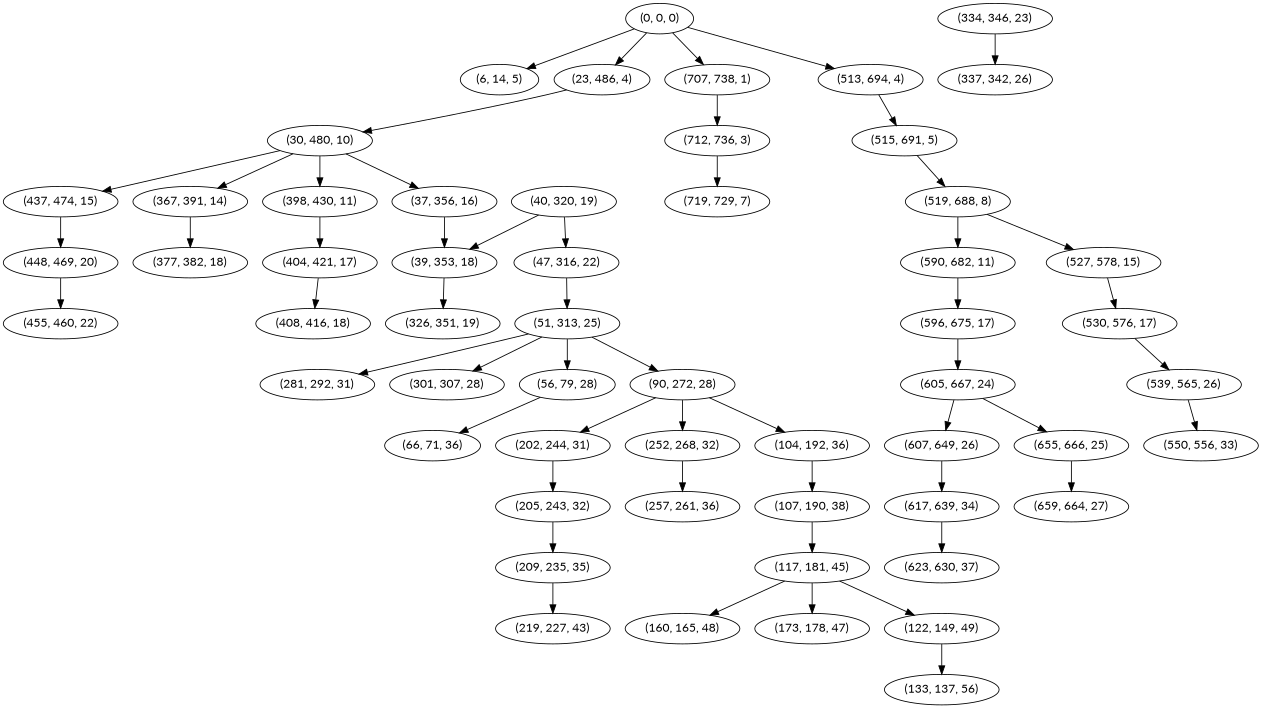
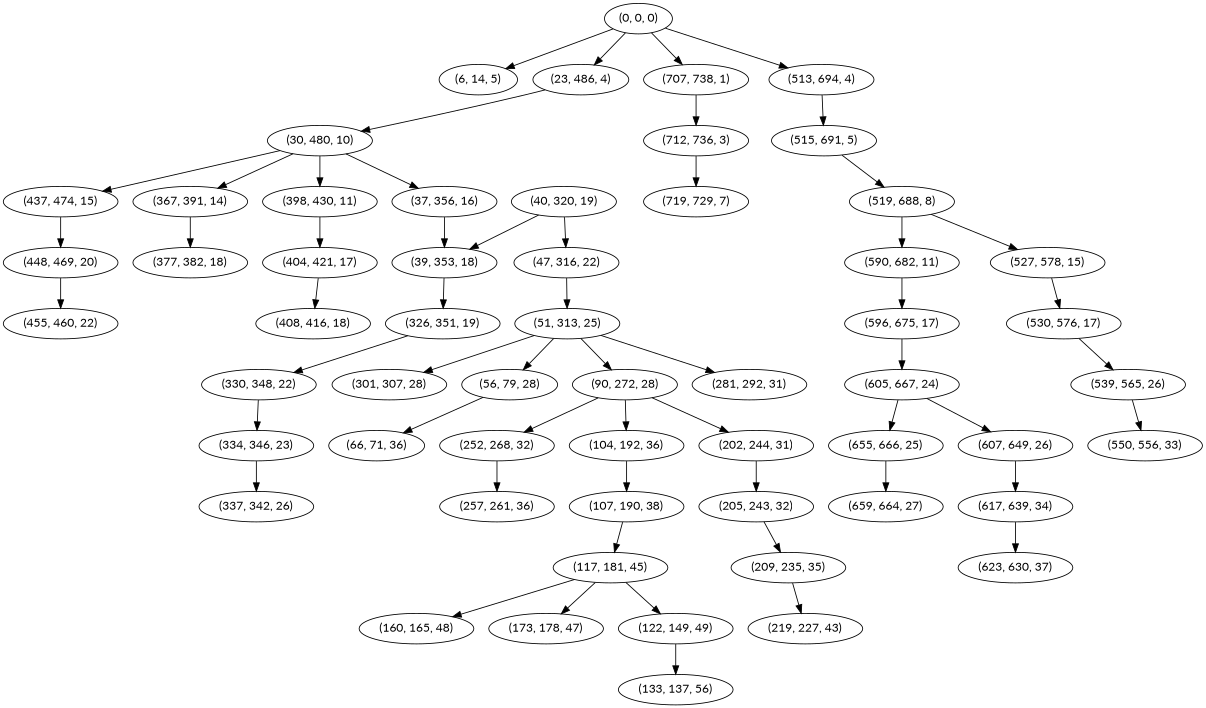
  digraph {
    fontname=Lato
    node [fontname=Lato]
    edge [fontname=Lato]
    "(0, 0, 0)"
    "(6, 14, 5)"
    "(23, 486, 4)"
    "(513, 694, 4)"
    "(707, 738, 1)"
    "(30, 480, 10)"
    "(515, 691, 5)"
    "(712, 736, 3)"
    "(37, 356, 16)"
    "(367, 391, 14)"
    "(398, 430, 11)"
    "(437, 474, 15)"
    "(39, 353, 18)"
    "(377, 382, 18)"
    "(404, 421, 17)"
    "(448, 469, 20)"
    "(326, 351, 19)"
    "(40, 320, 19)"
    "(47, 316, 22)"
+   "(330, 348, 22)"
    "(51, 313, 25)"
    "(56, 79, 28)"
    "(90, 272, 28)"
    "(281, 292, 31)"
    "(301, 307, 28)"
    "(66, 71, 36)"
    "(104, 192, 36)"
    "(202, 244, 31)"
    "(252, 268, 32)"
    "(107, 190, 38)"
    "(205, 243, 32)"
    n32 [label="(257, 261, 36)"]
    "(117, 181, 45)"
    "(122, 149, 49)"
    "(160, 165, 48)"
    "(173, 178, 47)"
    "(133, 137, 56)"
    "(209, 235, 35)"
    "(219, 227, 43)"
    "(334, 346, 23)"
    "(337, 342, 26)"
    "(408, 416, 18)"
    "(455, 460, 22)"
    "(519, 688, 8)"
    "(527, 578, 15)"
    "(590, 682, 11)"
    "(530, 576, 17)"
    "(596, 675, 17)"
    "(539, 565, 26)"
    "(550, 556, 33)"
    "(605, 667, 24)"
    "(607, 649, 26)"
    "(655, 666, 25)"
    "(617, 639, 34)"
    "(659, 664, 27)"
    "(623, 630, 37)"
    "(719, 729, 7)"
    "(0, 0, 0)" -> "(6, 14, 5)"
    "(0, 0, 0)" -> "(23, 486, 4)"
    "(0, 0, 0)" -> "(513, 694, 4)"
    "(0, 0, 0)" -> "(707, 738, 1)"
    "(23, 486, 4)" -> "(30, 480, 10)"
    "(513, 694, 4)" -> "(515, 691, 5)"
    "(707, 738, 1)" -> "(712, 736, 3)"
    "(30, 480, 10)" -> "(37, 356, 16)"
    "(30, 480, 10)" -> "(367, 391, 14)"
    "(30, 480, 10)" -> "(398, 430, 11)"
    "(30, 480, 10)" -> "(437, 474, 15)"
    "(515, 691, 5)" -> "(519, 688, 8)"
    "(712, 736, 3)" -> "(719, 729, 7)"
    "(37, 356, 16)" -> "(39, 353, 18)"
    "(367, 391, 14)" -> "(377, 382, 18)"
    "(398, 430, 11)" -> "(404, 421, 17)"
    "(437, 474, 15)" -> "(448, 469, 20)"
    "(39, 353, 18)" -> "(326, 351, 19)"
    "(404, 421, 17)" -> "(408, 416, 18)"
    "(448, 469, 20)" -> "(455, 460, 22)"
+   "(326, 351, 19)" -> "(330, 348, 22)"
    "(40, 320, 19)" -> "(39, 353, 18)"
    "(40, 320, 19)" -> "(47, 316, 22)"
    "(47, 316, 22)" -> "(51, 313, 25)"
+   "(330, 348, 22)" -> "(334, 346, 23)"
    "(51, 313, 25)" -> "(56, 79, 28)"
    "(51, 313, 25)" -> "(90, 272, 28)"
    "(51, 313, 25)" -> "(281, 292, 31)"
    "(51, 313, 25)" -> "(301, 307, 28)"
    "(56, 79, 28)" -> "(66, 71, 36)"
    "(90, 272, 28)" -> "(104, 192, 36)"
    "(90, 272, 28)" -> "(202, 244, 31)"
    "(90, 272, 28)" -> "(252, 268, 32)"
    "(104, 192, 36)" -> "(107, 190, 38)"
    "(202, 244, 31)" -> "(205, 243, 32)"
    "(252, 268, 32)" -> n32
    "(107, 190, 38)" -> "(117, 181, 45)"
    "(205, 243, 32)" -> "(209, 235, 35)"
    "(117, 181, 45)" -> "(122, 149, 49)"
    "(117, 181, 45)" -> "(160, 165, 48)"
    "(117, 181, 45)" -> "(173, 178, 47)"
    "(122, 149, 49)" -> "(133, 137, 56)"
    "(209, 235, 35)" -> "(219, 227, 43)"
    "(334, 346, 23)" -> "(337, 342, 26)"
    "(519, 688, 8)" -> "(527, 578, 15)"
    "(519, 688, 8)" -> "(590, 682, 11)"
    "(527, 578, 15)" -> "(530, 576, 17)"
    "(590, 682, 11)" -> "(596, 675, 17)"
    "(530, 576, 17)" -> "(539, 565, 26)"
    "(596, 675, 17)" -> "(605, 667, 24)"
    "(539, 565, 26)" -> "(550, 556, 33)"
    "(605, 667, 24)" -> "(607, 649, 26)"
    "(605, 667, 24)" -> "(655, 666, 25)"
    "(607, 649, 26)" -> "(617, 639, 34)"
    "(655, 666, 25)" -> "(659, 664, 27)"
    "(617, 639, 34)" -> "(623, 630, 37)"
  }
